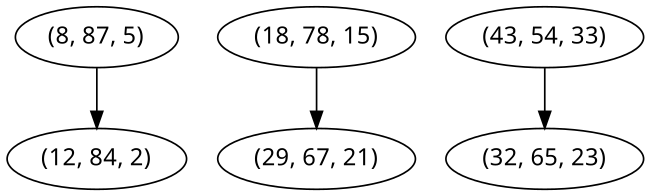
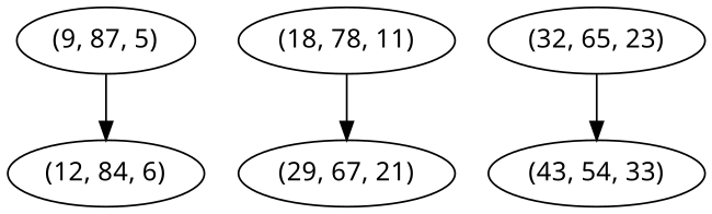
  digraph {
    fontname="Noto Sans"
    node [fontname="Noto Sans"]
    edge [fontname="Noto Sans"]
-   "(8, 87, 5)"
-   "(12, 84, 6)" [label="(12, 84, 2)"]
-   "(18, 78, 11)" [label="(18, 78, 15)"]
+   "(8, 87, 5)" [label="(9, 87, 5)"]
+   "(12, 84, 6)"
+   "(18, 78, 11)"
    "(29, 67, 21)"
    "(32, 65, 23)"
    "(43, 54, 33)"
    "(8, 87, 5)" -> "(12, 84, 6)"
    "(18, 78, 11)" -> "(29, 67, 21)"
-   "(43, 54, 33)" -> "(32, 65, 23)"
+   "(32, 65, 23)" -> "(43, 54, 33)"
  }
